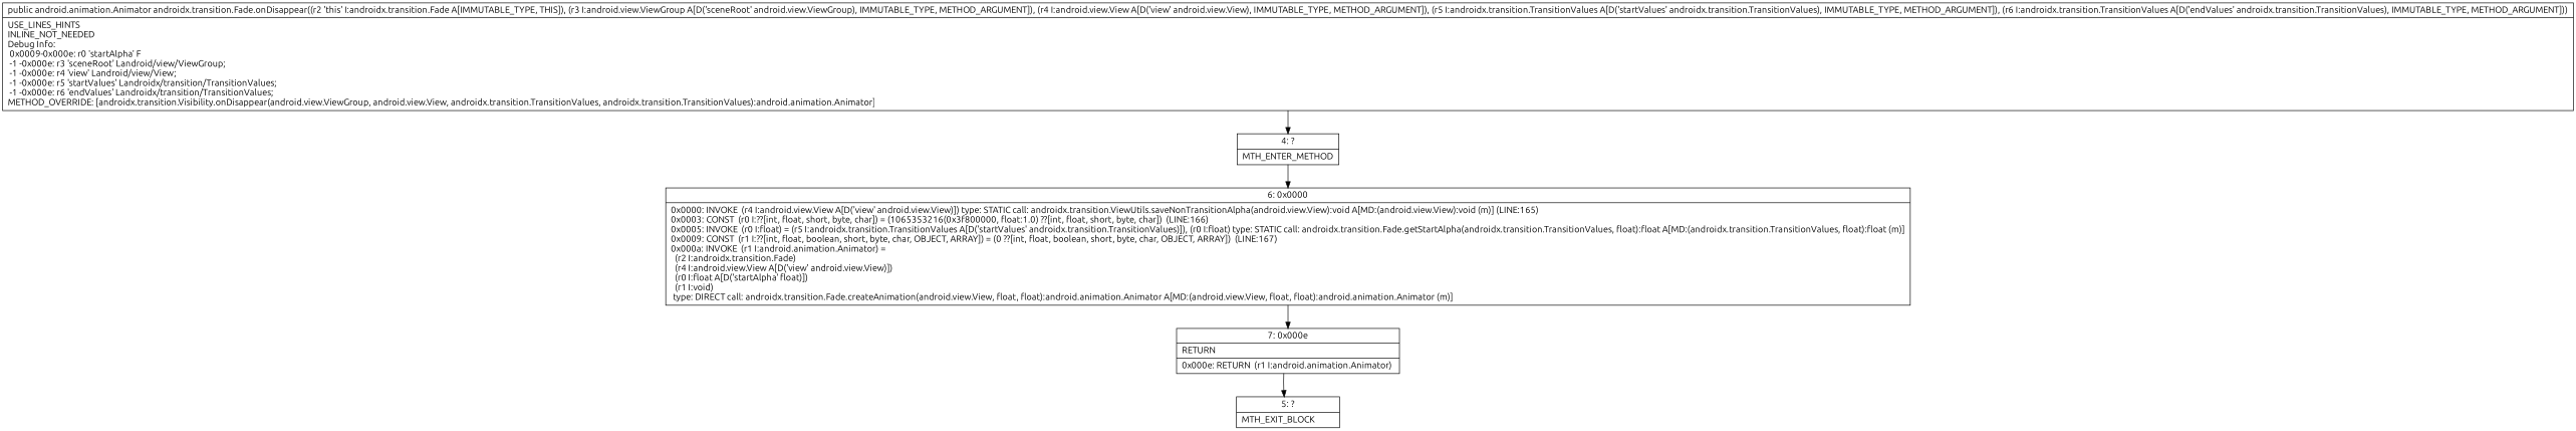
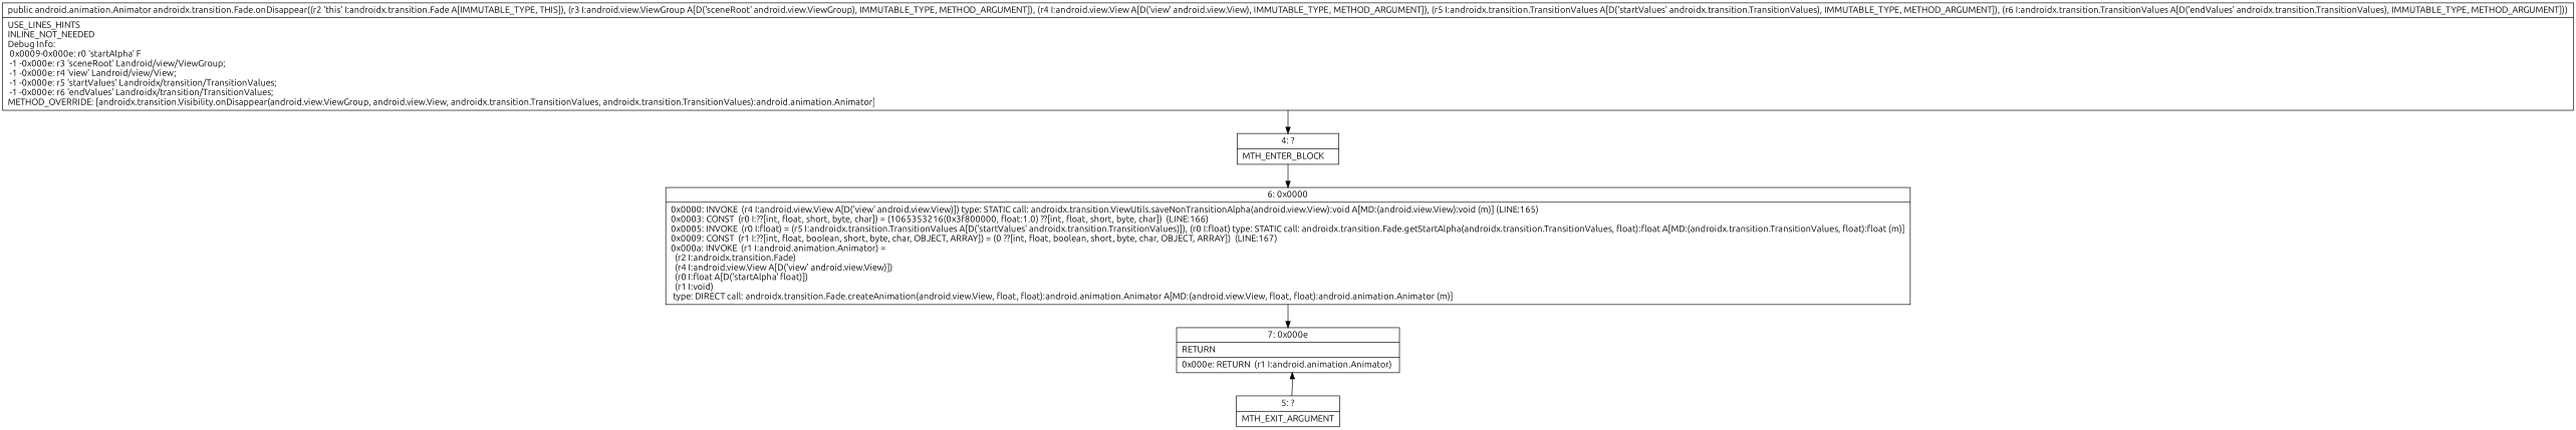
  digraph {
    fontname=Ubuntu
    node [fontname=Ubuntu shape=record]
    edge [fontname=Ubuntu]
-   n1 [label="{4\:\ ?|MTH_ENTER_METHOD\l}"]
+   n1 [label="{4\:\ ?|MTH_ENTER_BLOCK\l}"]
    n2 [label="{6\:\ 0x0000|0x0000: INVOKE  (r4 I:android.view.View A[D('view' android.view.View)]) type: STATIC call: androidx.transition.ViewUtils.saveNonTransitionAlpha(android.view.View):void A[MD:(android.view.View):void (m)] (LINE:165)\l0x0003: CONST  (r0 I:??[int, float, short, byte, char]) = (1065353216(0x3f800000, float:1.0) ??[int, float, short, byte, char])  (LINE:166)\l0x0005: INVOKE  (r0 I:float) = (r5 I:androidx.transition.TransitionValues A[D('startValues' androidx.transition.TransitionValues)]), (r0 I:float) type: STATIC call: androidx.transition.Fade.getStartAlpha(androidx.transition.TransitionValues, float):float A[MD:(androidx.transition.TransitionValues, float):float (m)]\l0x0009: CONST  (r1 I:??[int, float, boolean, short, byte, char, OBJECT, ARRAY]) = (0 ??[int, float, boolean, short, byte, char, OBJECT, ARRAY])  (LINE:167)\l0x000a: INVOKE  (r1 I:android.animation.Animator) = \l  (r2 I:androidx.transition.Fade)\l  (r4 I:android.view.View A[D('view' android.view.View)])\l  (r0 I:float A[D('startAlpha' float)])\l  (r1 I:void)\l type: DIRECT call: androidx.transition.Fade.createAnimation(android.view.View, float, float):android.animation.Animator A[MD:(android.view.View, float, float):android.animation.Animator (m)]\l}"]
    n3 [label="{7\:\ 0x000e|RETURN\l|0x000e: RETURN  (r1 I:android.animation.Animator) \l}"]
-   n4 [label="{5\:\ ?|MTH_EXIT_BLOCK\l}"]
+   n4 [label="{5\:\ ?|MTH_EXIT_ARGUMENT\l}"]
    n5 [label="{public android.animation.Animator androidx.transition.Fade.onDisappear((r2 'this' I:androidx.transition.Fade A[IMMUTABLE_TYPE, THIS]), (r3 I:android.view.ViewGroup A[D('sceneRoot' android.view.ViewGroup), IMMUTABLE_TYPE, METHOD_ARGUMENT]), (r4 I:android.view.View A[D('view' android.view.View), IMMUTABLE_TYPE, METHOD_ARGUMENT]), (r5 I:androidx.transition.TransitionValues A[D('startValues' androidx.transition.TransitionValues), IMMUTABLE_TYPE, METHOD_ARGUMENT]), (r6 I:androidx.transition.TransitionValues A[D('endValues' androidx.transition.TransitionValues), IMMUTABLE_TYPE, METHOD_ARGUMENT]))  | USE_LINES_HINTS\lINLINE_NOT_NEEDED\lDebug Info:\l  0x0009\-0x000e: r0 'startAlpha' F\l  \-1 \-0x000e: r3 'sceneRoot' Landroid\/view\/ViewGroup;\l  \-1 \-0x000e: r4 'view' Landroid\/view\/View;\l  \-1 \-0x000e: r5 'startValues' Landroidx\/transition\/TransitionValues;\l  \-1 \-0x000e: r6 'endValues' Landroidx\/transition\/TransitionValues;\lMETHOD_OVERRIDE: [androidx.transition.Visibility.onDisappear(android.view.ViewGroup, android.view.View, androidx.transition.TransitionValues, androidx.transition.TransitionValues):android.animation.Animator]\l}"]
    n1 -> n2
    n2 -> n3
-   n3 -> n4
+   n4 -> n3
    n5 -> n1
  }
